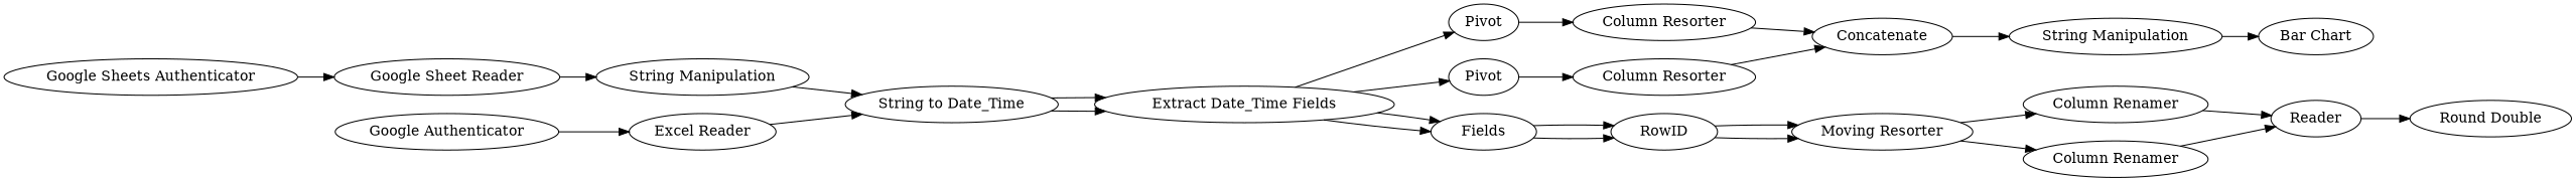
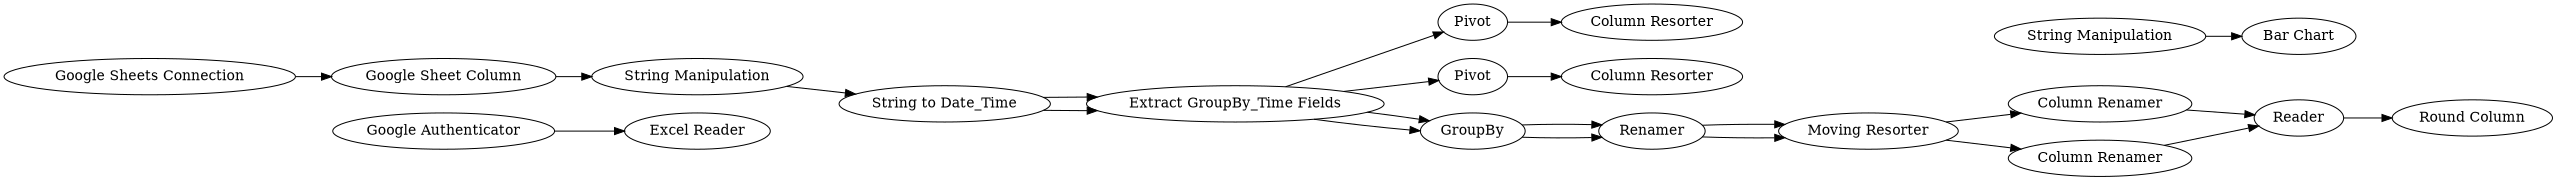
  digraph {
    rankdir=LR
    n1 [label="Column Resorter"]
-   n2 [label=Concatenate]
    n3 [label="String Manipulation"]
    n4 [label="Bar Chart"]
-   n5 [label="Google Sheet Reader"]
+   n5 [label="Google Sheet Column"]
    n6 [label="String Manipulation"]
    n7 [label="String to Date_Time"]
-   n8 [label="Google Sheets Authenticator"]
+   n8 [label="Google Sheets Connection"]
    n9 [label="Excel Reader"]
-   n10 [label="Extract Date_Time Fields"]
+   n10 [label="Extract GroupBy_Time Fields"]
    n11 [label="Google Authenticator"]
    n12 [label=Pivot]
    n13 [label=Pivot]
-   n14 [label=Fields]
+   n14 [label=GroupBy]
    n15 [label="Column Resorter"]
-   n16 [label=RowID]
+   n16 [label=Renamer]
    n17 [label="Moving Resorter"]
    n18 [label="Column Renamer"]
    n19 [label="Column Renamer"]
    n20 [label=Reader]
-   n21 [label="Round Double"]
-   n1 -> n2
-   n2 -> n3
+   n21 [label="Round Column"]
    n3 -> n4
    n5 -> n6
    n6 -> n7
    n7 -> n10
    n7 -> n10
    n8 -> n5
-   n9 -> n7
    n10 -> n12
    n10 -> n13
    n10 -> n14
    n10 -> n14
    n11 -> n9
    n12 -> n1
    n13 -> n15
    n14 -> n16
    n14 -> n16
-   n15 -> n2
    n16 -> n17
    n16 -> n17
    n17 -> n18
    n17 -> n19
    n18 -> n20
    n19 -> n20
    n20 -> n21
  }
